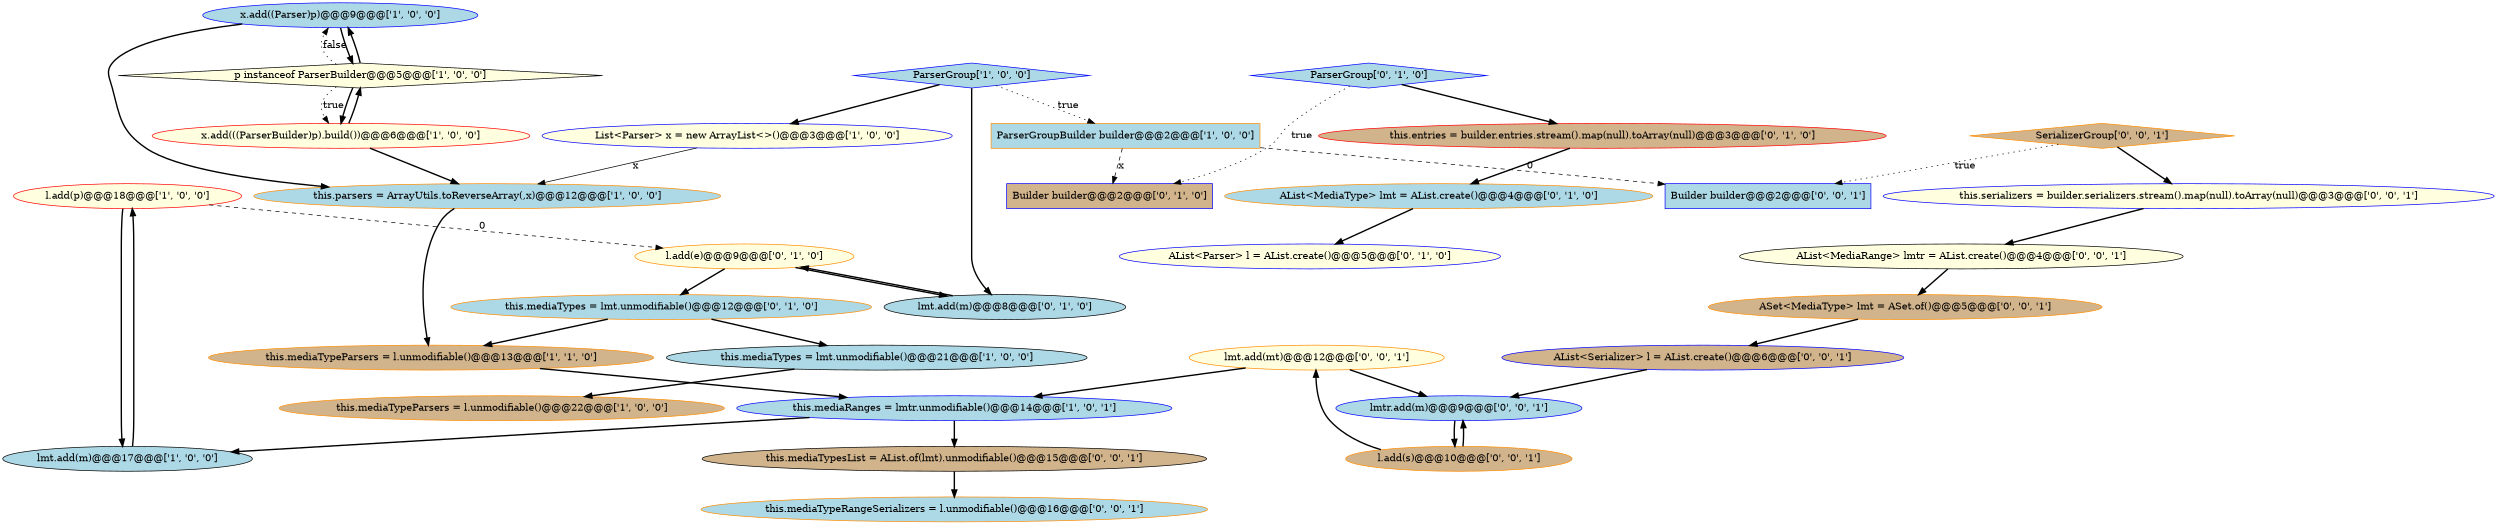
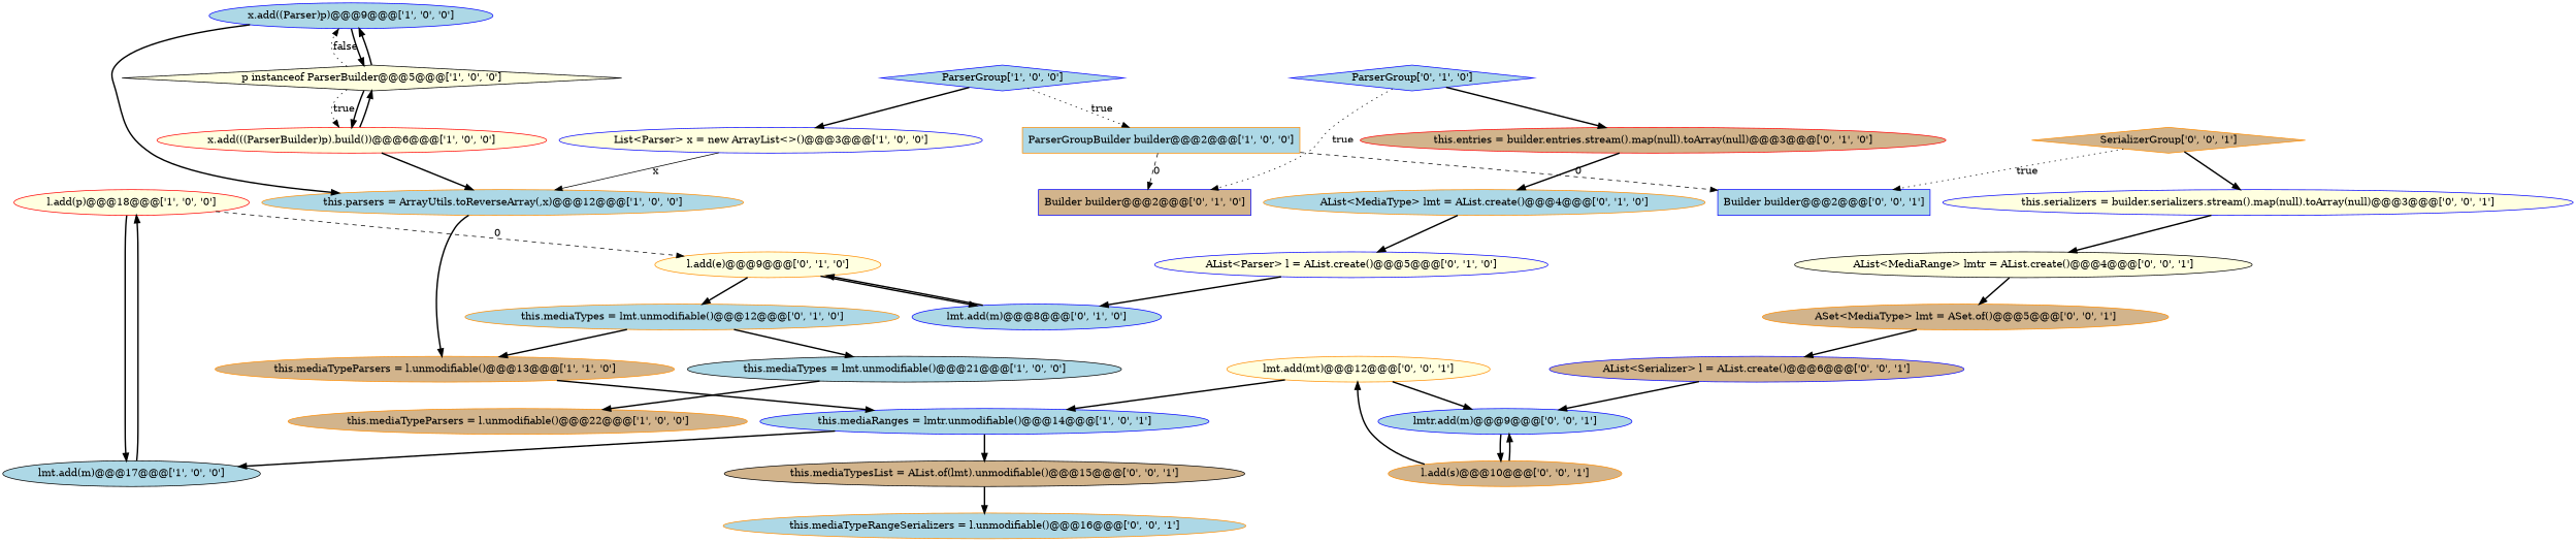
  digraph {
    node [color=darkorange fillcolor=lightblue shape=ellipse style=filled]
    edge [style=bold]
    n1 [color=red fillcolor=lightyellow label="l.add(p)@@@18@@@['1', '0', '0']"]
    n2 [color=black label="lmt.add(m)@@@17@@@['1', '0', '0']"]
    n3 [fillcolor=lightyellow label="l.add(e)@@@9@@@['0', '1', '0']"]
    n4 [color=black label="this.mediaTypes = lmt.unmodifiable()@@@21@@@['1', '0', '0']"]
    n5 [fillcolor=tan label="this.mediaTypeParsers = l.unmodifiable()@@@22@@@['1', '0', '0']"]
-   n6 [color=black label="lmt.add(m)@@@8@@@['0', '1', '0']"]
+   n6 [color=blue label="lmt.add(m)@@@8@@@['0', '1', '0']"]
    n7 [label="this.mediaTypes = lmt.unmodifiable()@@@12@@@['0', '1', '0']"]
    n8 [fillcolor=lightyellow label="lmt.add(mt)@@@12@@@['0', '0', '1']"]
    n9 [color=blue label="lmtr.add(m)@@@9@@@['0', '0', '1']"]
    n10 [color=blue label="this.mediaRanges = lmtr.unmodifiable()@@@14@@@['1', '0', '1']"]
    n11 [fillcolor=tan label="l.add(s)@@@10@@@['0', '0', '1']"]
    n12 [color=black fillcolor=tan label="this.mediaTypesList = AList.of(lmt).unmodifiable()@@@15@@@['0', '0', '1']"]
    n13 [color=blue fillcolor=tan label="AList<Serializer> l = AList.create()@@@6@@@['0', '0', '1']"]
    n14 [fillcolor=tan label="this.mediaTypeParsers = l.unmodifiable()@@@13@@@['1', '1', '0']"]
    n15 [fillcolor=tan label="ASet<MediaType> lmt = ASet.of()@@@5@@@['0', '0', '1']"]
    n16 [label="this.mediaTypeRangeSerializers = l.unmodifiable()@@@16@@@['0', '0', '1']"]
    n17 [color=red fillcolor=tan label="this.entries = builder.entries.stream().map(null).toArray(null)@@@3@@@['0', '1', '0']"]
    n18 [label="AList<MediaType> lmt = AList.create()@@@4@@@['0', '1', '0']"]
    n19 [color=blue fillcolor=lightyellow label="AList<Parser> l = AList.create()@@@5@@@['0', '1', '0']"]
    n20 [color=black fillcolor=lightyellow label="AList<MediaRange> lmtr = AList.create()@@@4@@@['0', '0', '1']"]
    n21 [label="ParserGroupBuilder builder@@@2@@@['1', '0', '0']" shape=box]
    n22 [color=blue label="Builder builder@@@2@@@['0', '0', '1']" shape=box]
    n23 [color=blue fillcolor=tan label="Builder builder@@@2@@@['0', '1', '0']" shape=box]
    n24 [color=blue label="ParserGroup['1', '0', '0']" shape=diamond]
    n25 [color=blue fillcolor=lightyellow label="List<Parser> x = new ArrayList<>()@@@3@@@['1', '0', '0']"]
    n26 [label="this.parsers = ArrayUtils.toReverseArray(,x)@@@12@@@['1', '0', '0']"]
    n27 [color=blue label="x.add((Parser)p)@@@9@@@['1', '0', '0']"]
    n28 [color=black fillcolor=lightyellow label="p instanceof ParserBuilder@@@5@@@['1', '0', '0']" shape=diamond]
    n29 [color=red fillcolor=lightyellow label="x.add(((ParserBuilder)p).build())@@@6@@@['1', '0', '0']"]
    n30 [color=blue fillcolor=lightyellow label="this.serializers = builder.serializers.stream().map(null).toArray(null)@@@3@@@['0', '0', '1']"]
    n31 [color=blue label="ParserGroup['0', '1', '0']" shape=diamond]
    n32 [fillcolor=tan label="SerializerGroup['0', '0', '1']" shape=diamond]
    n1 -> n2
    n1 -> n3 [label=0 style=dashed]
    n2 -> n1
    n3 -> n6
    n3 -> n7
    n4 -> n5
    n6 -> n3
    n7 -> n4
    n7 -> n14
    n8 -> n9
    n8 -> n10
    n9 -> n11
    n10 -> n2
    n10 -> n12
    n11 -> n8
    n11 -> n9
    n12 -> n16
    n13 -> n9
    n14 -> n10
    n15 -> n13
    n17 -> n18
    n18 -> n19
-   n24 -> n6
+   n19 -> n6
    n20 -> n15
    n21 -> n22 [label=0 style=dashed]
-   n21 -> n23 [label=x style=dashed]
+   n21 -> n23 [label=0 style=dashed]
    n24 -> n21 [label=true style=dotted]
    n24 -> n25
    n25 -> n26 [label=x style=solid]
    n26 -> n14
    n27 -> n26
    n27 -> n28
    n28 -> n27
    n28 -> n27 [label=false style=dotted]
    n28 -> n29 [label=true style=dotted]
    n28 -> n29
    n29 -> n26
    n29 -> n28
    n30 -> n20
    n31 -> n17
    n31 -> n23 [label=true style=dotted]
    n32 -> n22 [label=true style=dotted]
    n32 -> n30
  }
